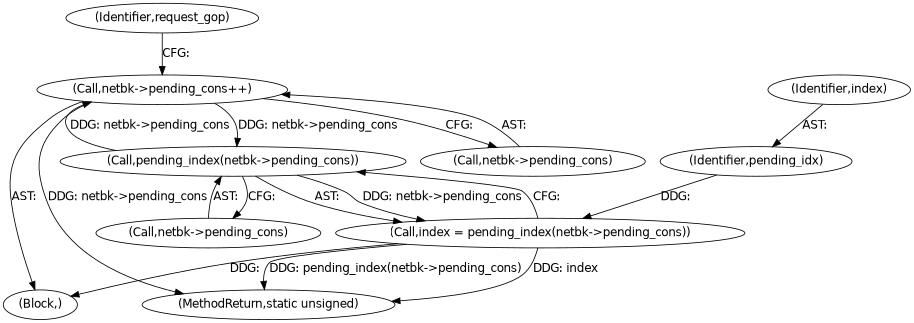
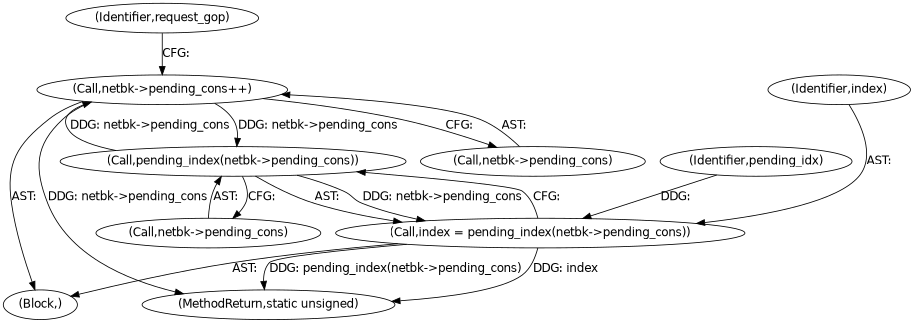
  digraph {
    fontname="DejaVu Sans"
    node [fontname="DejaVu Sans"]
    edge [fontname="DejaVu Sans"]
    n1 [label="(Call,netbk->pending_cons++)"]
    n2 [label="(Call,pending_index(netbk->pending_cons))"]
    n3 [label="(Block,)"]
    n4 [label="(Call,netbk->pending_cons)"]
    n5 [label="(MethodReturn,static unsigned)"]
    n6 [label="(Call,index = pending_index(netbk->pending_cons))"]
    n7 [label="(Call,netbk->pending_cons)"]
    n8 [label="(Identifier,request_gop)"]
    n9 [label="(Identifier,pending_idx)"]
    n10 [label="(Identifier,index)"]
    n1 -> n2 [label="DDG: netbk->pending_cons"]
    n1 -> n3 [label="AST: "]
    n1 -> n4 [label="CFG: "]
    n1 -> n5 [label="DDG: netbk->pending_cons"]
    n2 -> n1 [label="DDG: netbk->pending_cons"]
    n2 -> n6 [label="AST: "]
    n2 -> n6 [label="DDG: netbk->pending_cons"]
    n2 -> n7 [label="CFG: "]
    n4 -> n1 [label="AST: "]
    n6 -> n2 [label="CFG: "]
-   n6 -> n3 [label="DDG: "]
+   n6 -> n3 [label="AST: "]
    n6 -> n5 [label="DDG: pending_index(netbk->pending_cons)"]
    n6 -> n5 [label="DDG: index"]
    n7 -> n2 [label="AST: "]
    n8 -> n1 [label="CFG: "]
    n9 -> n6 [label="DDG: "]
-   n10 -> n9 [label="AST: "]
+   n10 -> n6 [label="AST: "]
  }
